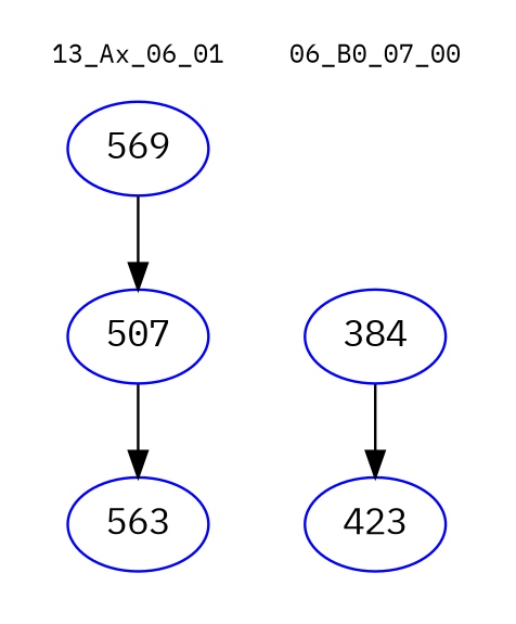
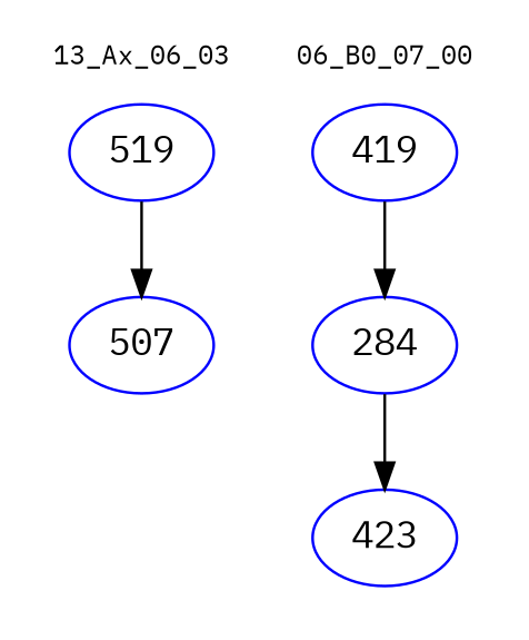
  digraph {
    fontname="IBM Plex Mono"
    node [color=blue fontname="IBM Plex Mono"]
    edge [color=black fontname="IBM Plex Mono"]
-   n1 [label=569]
+   n1 [label=519]
    n2 [label=507]
-   n3 [label=563]
-   n5 [label=384]
+   n4 [label=419]
+   n5 [label=284]
    n6 [label=423]
    subgraph cluster_1 {
      color=white
      fontsize=10
-     label="13_Ax_06_01"
+     label="13_Ax_06_03"
      n1
      n2
-     n3
    }
    subgraph cluster_2 {
      color=white
      fontsize=10
      label="06_B0_07_00"
+     n4
      n5
      n6
    }
    n1 -> n2
-   n2 -> n3
+   n4 -> n5
    n5 -> n6
  }
